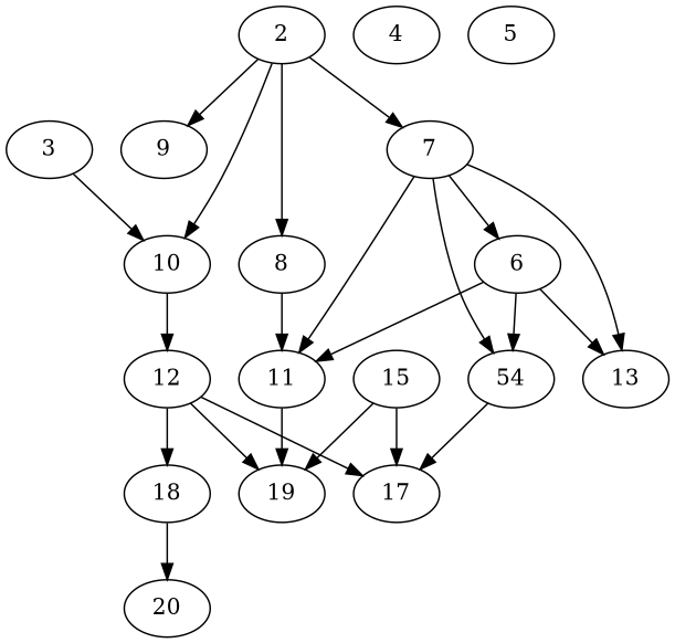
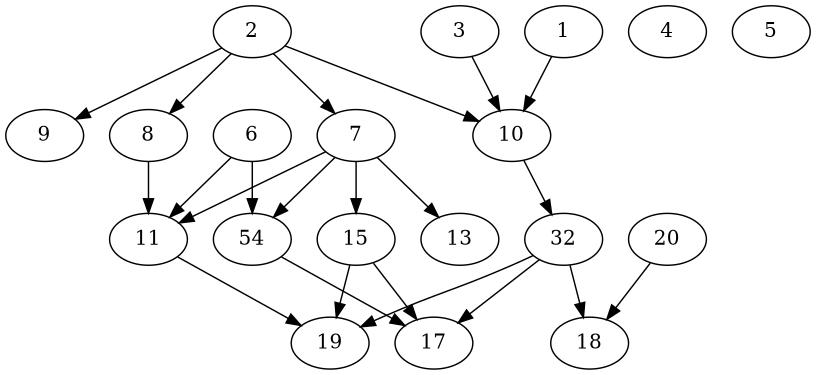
  digraph {
    node [alpha=0.09]
+   1 [alpha=0.06 expect_size=14976000]
    10 [alpha=0.17 expect_size=49460224]
-   12 [alpha=0.07 expect_size=6523904]
+   12 [alpha=0.07 expect_size=6523904 label=32]
    19 [alpha=0.03 expect_size=33644544]
    17 [alpha=0.10 expect_size=5292032]
    18 [alpha=0.18 expect_size=11446272]
    2 [alpha=0.00 expect_size=10983424]
    7 [alpha=0.03 expect_size=33250304]
    8 [expect_size=30988288]
    9 [alpha=0.05 expect_size=6274048]
    11 [alpha=0.16 expect_size=38934528]
    13 [expect_size=7088128]
    n13 [expect_size=36644864 label=54]
    15 [alpha=0.12 expect_size=18940928]
    3 [alpha=0.13 expect_size=26969088]
    6 [alpha=0.05 expect_size=30286848]
    4 [alpha=0.12 expect_size=20187136]
    5 [expect_size=34715648]
    20 [alpha=0.06 expect_size=44363776]
+   1 -> 10
    10 -> 12
    12 -> 19
    12 -> 17
    12 -> 18
-   18 -> 20
+   20 -> 18
    2 -> 10
    2 -> 7
    2 -> 8
    2 -> 9
    7 -> 11
    7 -> 13
    7 -> n13
-   7 -> 6
+   7 -> 15
    8 -> 11
    11 -> 19
    n13 -> 17
    15 -> 19
    15 -> 17
    3 -> 10
    6 -> 11
-   6 -> 13
    6 -> n13
  }
